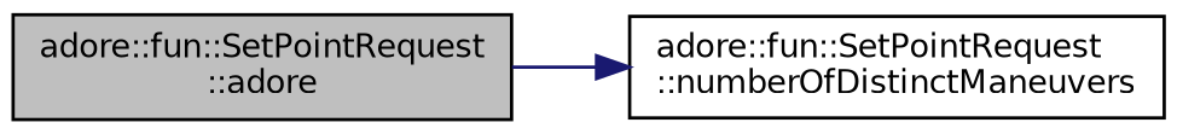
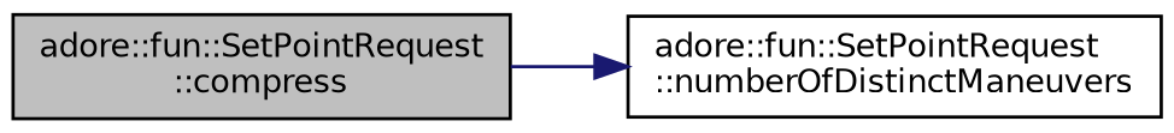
  digraph {
    rankdir=LR
    node [color=black fontname=Helvetica fontsize=10 shape=record style=filled]
-   n1 [fillcolor=grey75 fontcolor=black height=0.2 label="adore::fun::SetPointRequest\l::adore" width=0.4]
+   n1 [fillcolor=grey75 fontcolor=black height=0.2 label="adore::fun::SetPointRequest\l::compress" width=0.4]
    n2 [fillcolor=white height=0.2 label="adore::fun::SetPointRequest\l::numberOfDistinctManeuvers" width=0.4]
    n1 -> n2 [color=midnightblue fontname=Helvetica fontsize=10 labelfontname=Helvetica labelfontsize=10 style=solid]
  }
